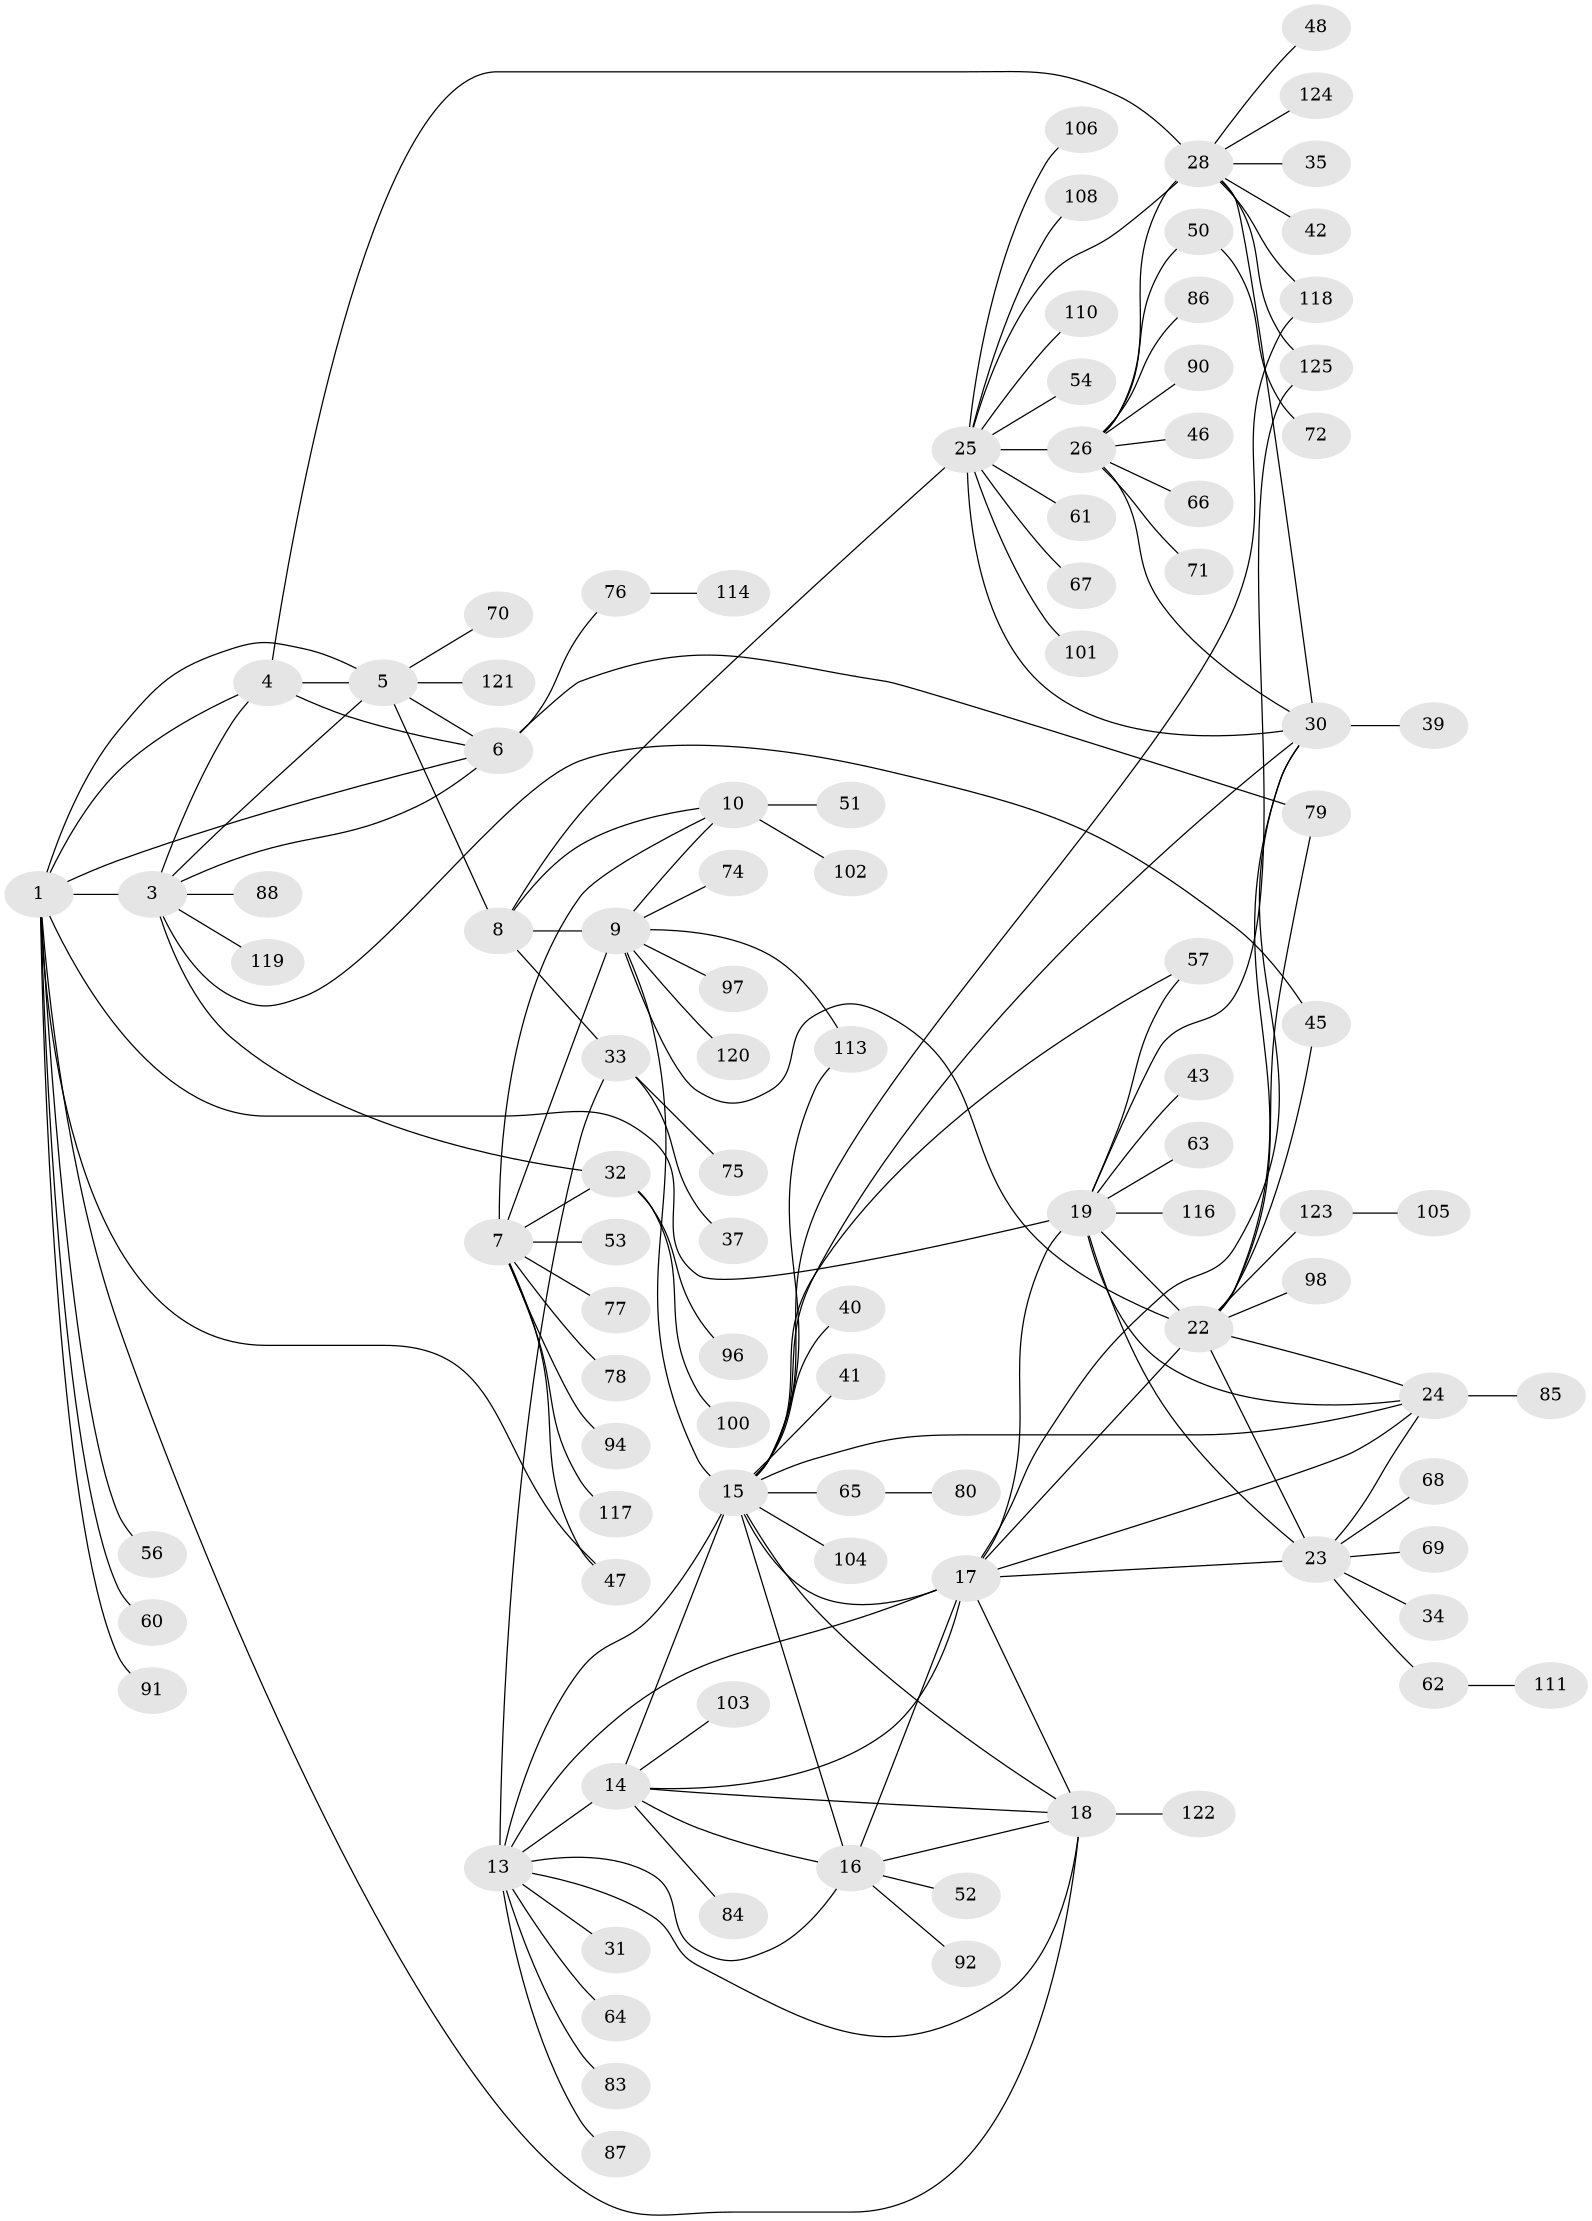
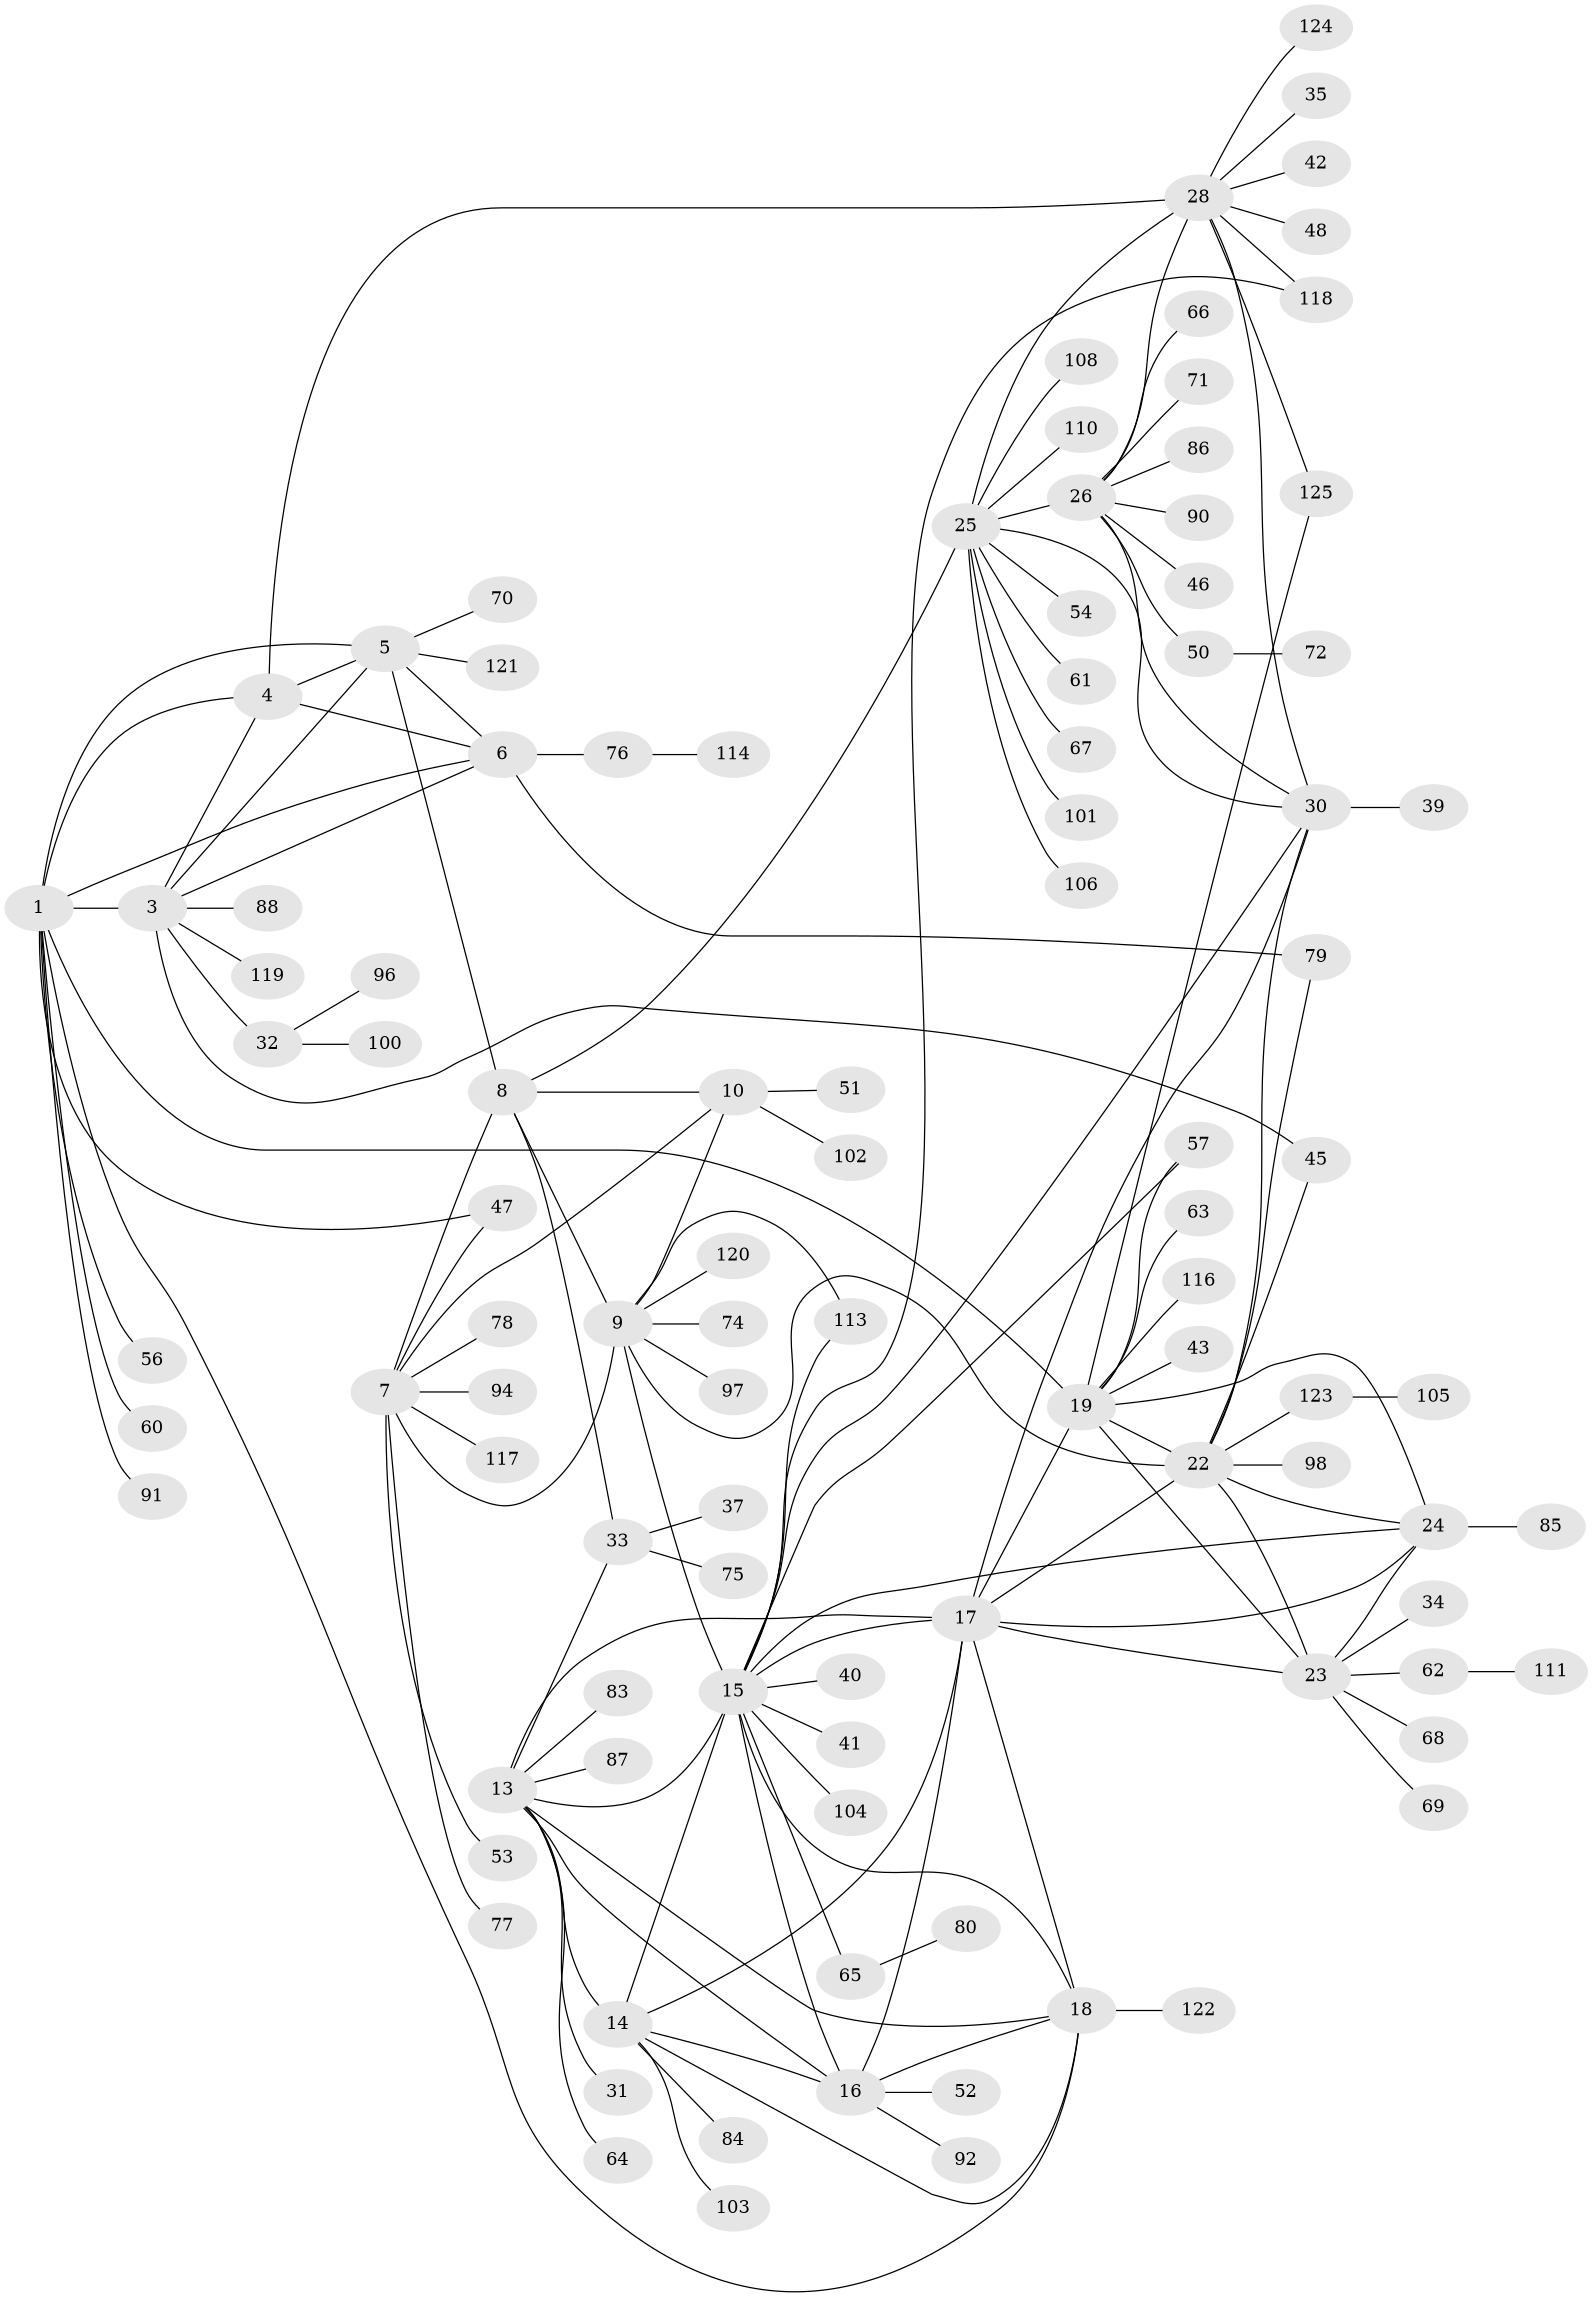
  graph {
    rankdir=LR
    node [color=gray90 style=filled]
    1 [super="+2"]
    3 [super="+58"]
    4
    5 [super="+49"]
    6 [super="+44"]
    18 [super="+99"]
    19 [super="+21"]
    47
    56
    60
    91
    32
    45
    88
    119
    28 [super="+112"]
    8 [super="+11"]
    70
    121
    76
    79 [super="+126"]
    122
    22 [super="+93"]
    24 [super="+95"]
    57
    23 [super="+36"]
    43
    63
    116
    125
    96
    100
    30 [super="+38"]
    118
    35
    42
    48
    124
    9 [super="+12"]
    10 [super="+107"]
    25 [super="+29"]
    33 [super="+89"]
    114
    7 [super="+59"]
    53
    77
    78
    94
    117
    15 [super="+81"]
    74
    97
    113
    120
    51
    102
    26 [super="+27"]
    54
    61
    67
    101
    106
    108
    110
    37
    75
    16 [super="+115"]
    17 [super="+20"]
    40
    41
    65
    104
    98
    123
    13 [super="+109"]
    14 [super="+82"]
    31
    64
    83
    87
    84
    103
    52
    92
    85
    39
    80
    34
    62
    68
    69 [super="+73"]
    105
    111
    46
    50 [super="+55"]
    66
    71
    86
    90
    72
    1 -- 3 [weight=2]
    1 -- 4 [weight=2]
    1 -- 5 [weight=2]
    1 -- 6 [weight=2]
    1 -- 18
    1 -- 19
    1 -- 47
    1 -- 56
    1 -- 60
    1 -- 91
    3 -- 4
    3 -- 5
    3 -- 6
    3 -- 32
    3 -- 45
    3 -- 88
    3 -- 119
    4 -- 5
    4 -- 6
    4 -- 28
    5 -- 6
    5 -- 8
    5 -- 70
    5 -- 121
    6 -- 76
    6 -- 79
    18 -- 122
    19 -- 22 [weight=2]
    19 -- 24 [weight=2]
    19 -- 57
    19 -- 23 [weight=2]
    19 -- 43
    19 -- 63
    19 -- 116
    19 -- 125
    32 -- 96
    32 -- 100
    28 -- 125
    28 -- 30
    28 -- 118
    28 -- 35
    28 -- 42
    28 -- 48
    28 -- 124
    8 -- 9 [weight=4]
    8 -- 10 [weight=2]
    8 -- 25
    8 -- 33
    76 -- 114
    22 -- 45
    22 -- 79
    22 -- 24
    22 -- 23
    22 -- 30
    22 -- 98
    22 -- 123
    24 -- 85
    23 -- 24
    23 -- 34
    23 -- 62
    23 -- 68
    23 -- 69
    30 -- 39
    9 -- 22
    9 -- 10 [weight=2]
    9 -- 15
    9 -- 74
    9 -- 97
    9 -- 113
    9 -- 120
    10 -- 51
    10 -- 102
    25 -- 28 [weight=2]
    25 -- 30 [weight=2]
    25 -- 26 [weight=4]
    25 -- 54
    25 -- 61
    25 -- 67
    25 -- 101
    25 -- 106
    25 -- 108
    25 -- 110
    33 -- 37
    33 -- 75
    7 -- 47
-   7 -- 32 [weight=2]
+   7 -- 8 [weight=2]
    7 -- 9 [weight=2]
    7 -- 10
    7 -- 53
    7 -- 77
    7 -- 78
    7 -- 94
    7 -- 117
    15 -- 18
    15 -- 24
    15 -- 57
    15 -- 30
    15 -- 118
    15 -- 113
    15 -- 16
    15 -- 17
    15 -- 40
    15 -- 41
    15 -- 65
    15 -- 104
    26 -- 28 [weight=2]
    26 -- 30 [weight=2]
    26 -- 46
    26 -- 50
    26 -- 66
    26 -- 71
    26 -- 86
    26 -- 90
    16 -- 18
    16 -- 17
    16 -- 52
    16 -- 92
    17 -- 18
    17 -- 19 [weight=2]
    17 -- 22
    17 -- 24
    17 -- 23
    17 -- 30
    65 -- 80
    123 -- 105
    13 -- 18
    13 -- 33
    13 -- 15
    13 -- 16
    13 -- 17
    13 -- 14
    13 -- 31
    13 -- 64
    13 -- 83
    13 -- 87
    14 -- 18
    14 -- 15
    14 -- 16
    14 -- 17
    14 -- 84
    14 -- 103
    62 -- 111
    50 -- 72
  }
